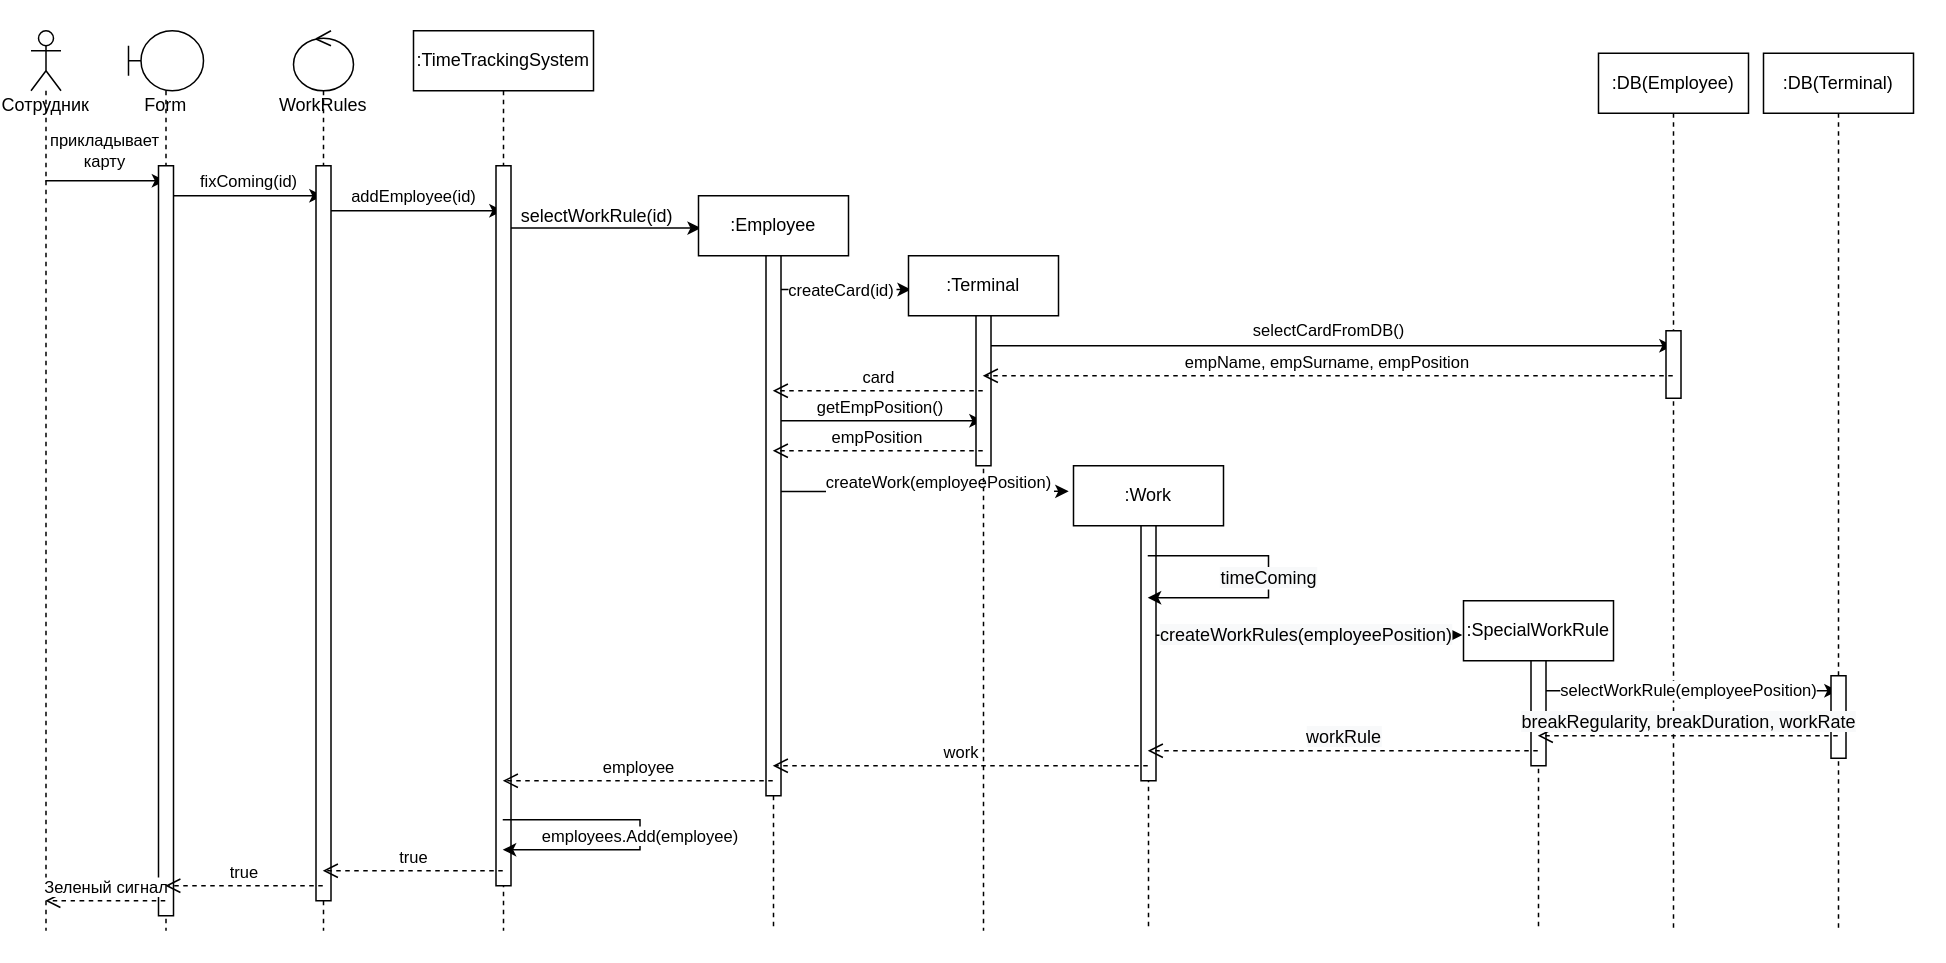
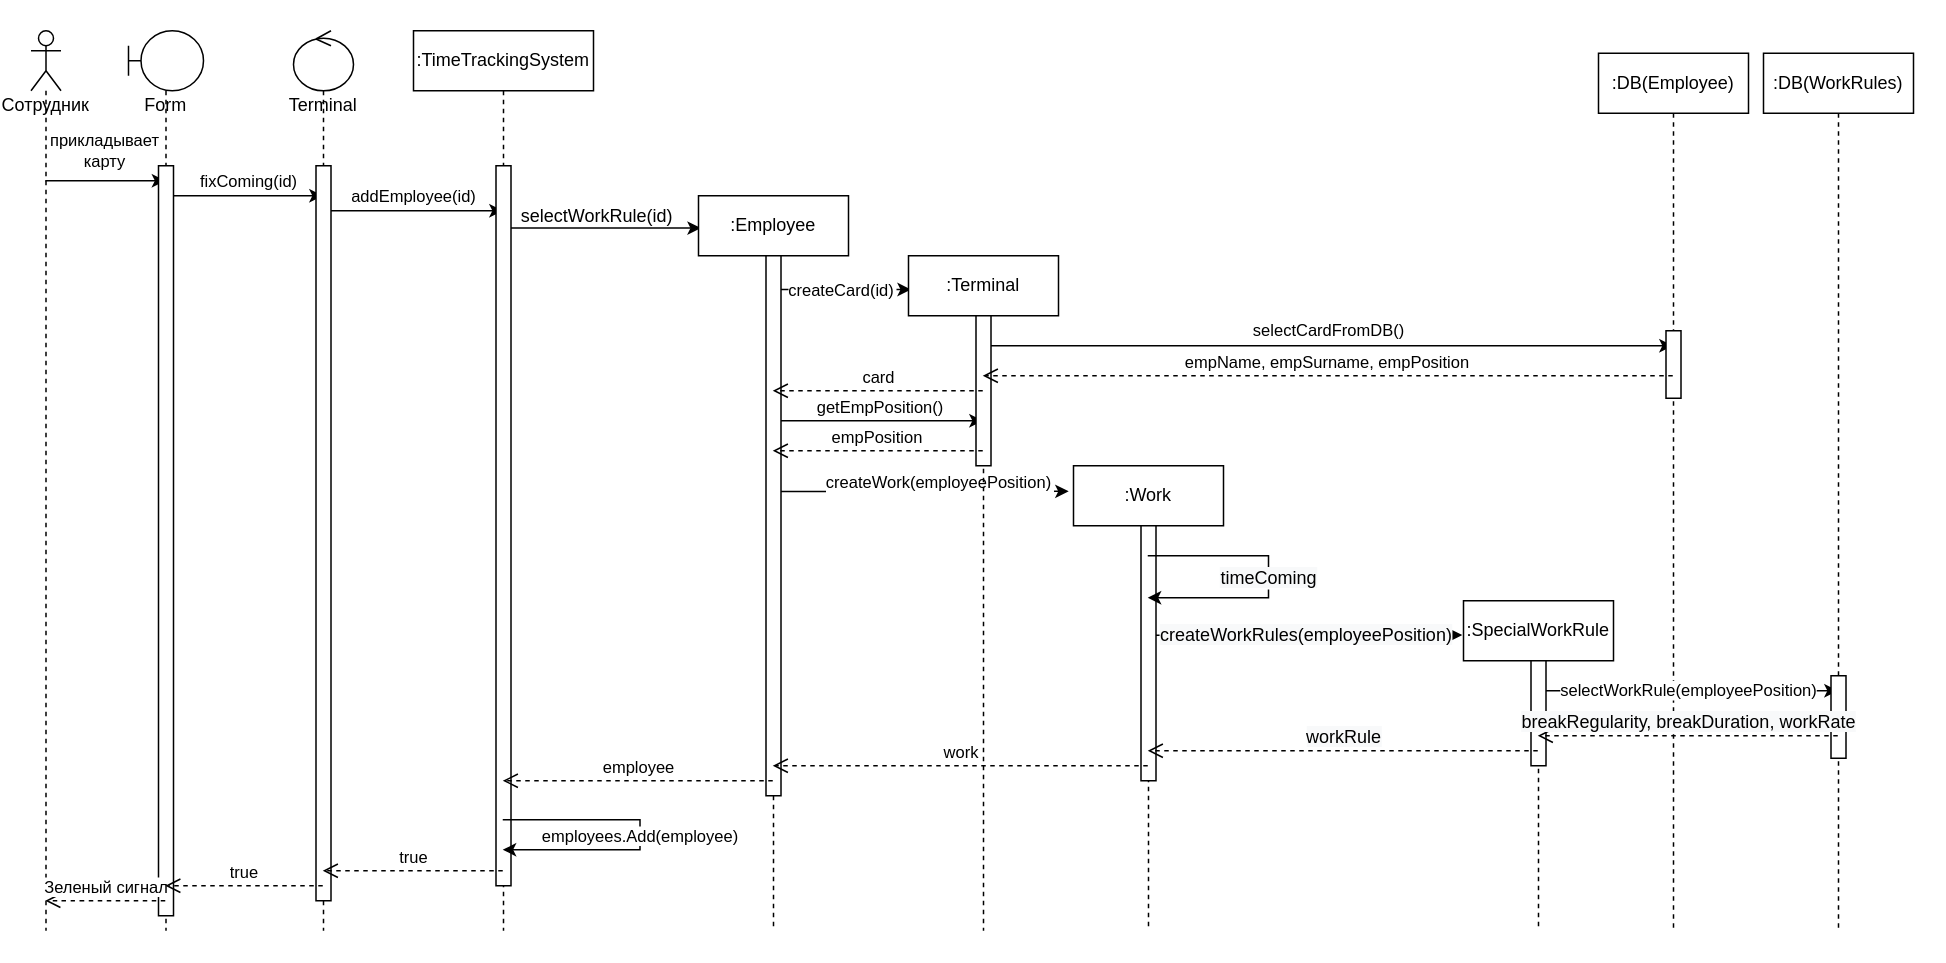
  <mxCell id="0" />
  <mxCell id="1" parent="0" />
  <mxCell id="2" value="прикладывает&lt;br&gt;карту" style="edgeStyle=orthogonalEdgeStyle;rounded=0;orthogonalLoop=1;jettySize=auto;html=1;" edge="1" parent="1" source="3" target="5"><mxGeometry x="-0.038" y="20" relative="1" as="geometry"><Array as="points"><mxPoint x="55" y="120" /><mxPoint x="55" y="120" /></Array><mxPoint x="1" as="offset" /></mxGeometry></mxCell>
  <mxCell id="3" value="Сотрудник" style="shape=umlLifeline;participant=umlActor;perimeter=lifelinePerimeter;whiteSpace=wrap;html=1;container=1;collapsible=0;recursiveResize=0;verticalAlign=top;spacingTop=36;outlineConnect=0;" vertex="1" parent="1"><mxGeometry x="20" y="20" width="20" height="600" as="geometry" /></mxCell>
  <mxCell id="4" value="fixComing(id)" style="edgeStyle=orthogonalEdgeStyle;rounded=0;orthogonalLoop=1;jettySize=auto;" edge="1" parent="1" source="5" target="8"><mxGeometry x="0.057" y="10" relative="1" as="geometry"><Array as="points"><mxPoint x="165" y="130" /><mxPoint x="165" y="130" /></Array><mxPoint x="1" as="offset" /></mxGeometry></mxCell>
  <mxCell id="5" value="Form" style="shape=umlLifeline;participant=umlBoundary;perimeter=lifelinePerimeter;whiteSpace=wrap;html=1;container=1;collapsible=0;recursiveResize=0;verticalAlign=top;spacingTop=36;outlineConnect=0;" vertex="1" parent="1"><mxGeometry x="85" y="20" width="50" height="600" as="geometry" /></mxCell>
  <mxCell id="6" value="" style="html=1;points=[];perimeter=orthogonalPerimeter;" vertex="1" parent="5"><mxGeometry x="20" y="90" width="10" height="500" as="geometry" /></mxCell>
  <mxCell id="7" value="addEmployee(id)" style="edgeStyle=orthogonalEdgeStyle;rounded=0;orthogonalLoop=1;jettySize=auto;" edge="1" parent="1" source="8" target="11"><mxGeometry x="0.008" y="10" relative="1" as="geometry"><Array as="points"><mxPoint x="265" y="140" /><mxPoint x="265" y="140" /></Array><mxPoint x="1" as="offset" /></mxGeometry></mxCell>
- <mxCell id="8" value="WorkRules" style="shape=umlLifeline;participant=umlControl;perimeter=lifelinePerimeter;whiteSpace=wrap;html=1;container=1;collapsible=0;recursiveResize=0;verticalAlign=top;spacingTop=36;outlineConnect=0;" vertex="1" parent="1"><mxGeometry x="195" y="20" width="40" height="600" as="geometry" /></mxCell>
+ <mxCell id="8" value="Terminal" style="shape=umlLifeline;participant=umlControl;perimeter=lifelinePerimeter;whiteSpace=wrap;html=1;container=1;collapsible=0;recursiveResize=0;verticalAlign=top;spacingTop=36;outlineConnect=0;" vertex="1" parent="1"><mxGeometry x="195" y="20" width="40" height="600" as="geometry" /></mxCell>
  <mxCell id="9" value="" style="html=1;points=[];perimeter=orthogonalPerimeter;" vertex="1" parent="8"><mxGeometry x="15" y="90" width="10" height="490" as="geometry" /></mxCell>
  <mxCell id="10" style="edgeStyle=orthogonalEdgeStyle;rounded=0;orthogonalLoop=1;jettySize=auto;html=0;entryX=0.016;entryY=0.044;entryDx=0;entryDy=0;entryPerimeter=0;" edge="1" parent="1" source="11" target="20"><mxGeometry relative="1" as="geometry"><mxPoint x="425" y="170" as="targetPoint" /><Array as="points"><mxPoint x="375" y="152" /><mxPoint x="375" y="152" /></Array></mxGeometry></mxCell>
  <mxCell id="11" value=":TimeTrackingSystem" style="shape=umlLifeline;perimeter=lifelinePerimeter;whiteSpace=wrap;html=1;container=1;collapsible=0;recursiveResize=0;outlineConnect=0;" vertex="1" parent="1"><mxGeometry x="275" y="20" width="120" height="600" as="geometry" /></mxCell>
  <mxCell id="12" value="" style="html=1;points=[];perimeter=orthogonalPerimeter;" vertex="1" parent="11"><mxGeometry x="55" y="90" width="10" height="480" as="geometry" /></mxCell>
  <mxCell id="13" value="Зеленый сигнал" style="html=1;verticalAlign=bottom;endArrow=open;dashed=1;endSize=8;" edge="1" parent="1" source="5" target="3"><mxGeometry relative="1" as="geometry"><mxPoint x="265" y="180" as="sourcePoint" /><mxPoint x="185" y="180" as="targetPoint" /><Array as="points"><mxPoint x="45" y="600" /></Array></mxGeometry></mxCell>
  <mxCell id="14" value="true" style="html=1;verticalAlign=bottom;endArrow=open;dashed=1;endSize=8;" edge="1" parent="1" source="8" target="5"><mxGeometry relative="1" as="geometry"><mxPoint x="265" y="180" as="sourcePoint" /><mxPoint x="185" y="180" as="targetPoint" /><Array as="points"><mxPoint x="145" y="590" /></Array></mxGeometry></mxCell>
  <mxCell id="15" value="true" style="html=1;verticalAlign=bottom;endArrow=open;dashed=1;endSize=8;" edge="1" parent="1" source="11" target="8"><mxGeometry relative="1" as="geometry"><mxPoint x="265" y="180" as="sourcePoint" /><mxPoint x="185" y="180" as="targetPoint" /><Array as="points"><mxPoint x="275" y="580" /></Array></mxGeometry></mxCell>
  <mxCell id="16" value="createCard(id)" style="edgeStyle=orthogonalEdgeStyle;rounded=0;orthogonalLoop=1;jettySize=auto;html=0;entryX=0.016;entryY=0.05;entryDx=0;entryDy=0;entryPerimeter=0;" edge="1" parent="1" source="20" target="24"><mxGeometry relative="1" as="geometry"><mxPoint x="601" y="193" as="targetPoint" /><Array as="points"><mxPoint x="585" y="193" /></Array></mxGeometry></mxCell>
  <mxCell id="17" style="edgeStyle=orthogonalEdgeStyle;rounded=0;orthogonalLoop=1;jettySize=auto;html=0;" edge="1" parent="1" source="20" target="24"><mxGeometry relative="1" as="geometry"><Array as="points"><mxPoint x="585" y="280" /><mxPoint x="585" y="280" /></Array></mxGeometry></mxCell>
  <mxCell id="18" value="getEmpPosition()" style="edgeLabel;align=center;verticalAlign=middle;resizable=0;points=[];html=1;" vertex="1" connectable="0" parent="17"><mxGeometry x="0.221" y="3" relative="1" as="geometry"><mxPoint x="-14.5" y="-7" as="offset" /></mxGeometry></mxCell>
  <mxCell id="19" value="createWork(employeePosition)" style="edgeStyle=orthogonalEdgeStyle;rounded=0;orthogonalLoop=1;jettySize=auto;entryX=-0.032;entryY=0.055;entryDx=0;entryDy=0;entryPerimeter=0;" edge="1" parent="1" source="20" target="32"><mxGeometry x="0.217" y="12" relative="1" as="geometry"><Array as="points"><mxPoint x="665" y="327" /></Array><mxPoint x="-9" y="6" as="offset" /></mxGeometry></mxCell>
  <mxCell id="20" value=":Employee" style="shape=umlLifeline;perimeter=lifelinePerimeter;whiteSpace=wrap;html=1;container=1;collapsible=0;recursiveResize=0;outlineConnect=0;" vertex="1" parent="1"><mxGeometry x="465" y="130" width="100" height="490" as="geometry" /></mxCell>
  <mxCell id="21" value="" style="html=1;points=[];perimeter=orthogonalPerimeter;" vertex="1" parent="20"><mxGeometry x="45" y="40" width="10" height="360" as="geometry" /></mxCell>
  <mxCell id="22" value="selectWorkRule(id)" style="text;whiteSpace=wrap;" vertex="1" parent="1"><mxGeometry x="345" y="130" width="110" height="10" as="geometry" /></mxCell>
  <mxCell id="23" value="selectCardFromDB()" style="edgeStyle=orthogonalEdgeStyle;rounded=0;orthogonalLoop=1;jettySize=auto;html=1;" edge="1" parent="1" source="24" target="26"><mxGeometry x="0.002" y="10" relative="1" as="geometry"><Array as="points"><mxPoint x="735" y="230" /><mxPoint x="735" y="230" /></Array><mxPoint as="offset" /></mxGeometry></mxCell>
  <mxCell id="24" value=":Terminal" style="shape=umlLifeline;perimeter=lifelinePerimeter;whiteSpace=wrap;html=1;container=1;collapsible=0;recursiveResize=0;outlineConnect=0;" vertex="1" parent="1"><mxGeometry x="605" y="170" width="100" height="450" as="geometry" /></mxCell>
  <mxCell id="25" value="" style="html=1;points=[];perimeter=orthogonalPerimeter;" vertex="1" parent="24"><mxGeometry x="45" y="40" width="10" height="100" as="geometry" /></mxCell>
  <mxCell id="26" value=":DB(Employee)" style="shape=umlLifeline;perimeter=lifelinePerimeter;whiteSpace=wrap;html=1;container=1;collapsible=0;recursiveResize=0;outlineConnect=0;" vertex="1" parent="1"><mxGeometry x="1065" y="35" width="100" height="585" as="geometry" /></mxCell>
  <mxCell id="27" value="" style="html=1;points=[];perimeter=orthogonalPerimeter;" vertex="1" parent="26"><mxGeometry x="45" y="185" width="10" height="45" as="geometry" /></mxCell>
  <mxCell id="28" value="empName, empSurname, empPosition" style="verticalAlign=bottom;endArrow=open;dashed=1;endSize=8;" edge="1" parent="1" source="26" target="24"><mxGeometry relative="1" as="geometry"><mxPoint x="765" y="210" as="sourcePoint" /><mxPoint x="685" y="210" as="targetPoint" /><Array as="points"><mxPoint x="725" y="250" /></Array></mxGeometry></mxCell>
  <mxCell id="29" value="card" style="html=1;verticalAlign=bottom;endArrow=open;dashed=1;endSize=8;" edge="1" parent="1" source="24" target="20"><mxGeometry relative="1" as="geometry"><mxPoint x="765" y="250" as="sourcePoint" /><mxPoint x="685" y="250" as="targetPoint" /><Array as="points"><mxPoint x="585" y="260" /></Array></mxGeometry></mxCell>
  <mxCell id="30" value="empPosition" style="verticalAlign=bottom;endArrow=open;dashed=1;endSize=8;" edge="1" parent="1" source="24" target="20"><mxGeometry relative="1" as="geometry"><mxPoint x="765" y="250" as="sourcePoint" /><mxPoint x="685" y="250" as="targetPoint" /><Array as="points"><mxPoint x="585" y="300" /></Array></mxGeometry></mxCell>
  <mxCell id="31" value="&lt;span style=&quot;font-size: 12px ; text-align: left ; background-color: rgb(248 , 249 , 250)&quot;&gt;createWorkRules(employeePosition)&lt;/span&gt;" style="edgeStyle=orthogonalEdgeStyle;rounded=0;orthogonalLoop=1;jettySize=auto;html=1;entryX=-0.008;entryY=0.104;entryDx=0;entryDy=0;entryPerimeter=0;" edge="1" parent="1" source="32" target="35"><mxGeometry relative="1" as="geometry"><mxPoint x="985" y="420" as="targetPoint" /><Array as="points"><mxPoint x="875" y="423" /><mxPoint x="875" y="423" /></Array></mxGeometry></mxCell>
  <mxCell id="32" value=":Work" style="shape=umlLifeline;perimeter=lifelinePerimeter;whiteSpace=wrap;html=1;container=1;collapsible=0;recursiveResize=0;outlineConnect=0;" vertex="1" parent="1"><mxGeometry x="715" y="310" width="100" height="310" as="geometry" /></mxCell>
  <mxCell id="33" value="" style="html=1;points=[];perimeter=orthogonalPerimeter;" vertex="1" parent="32"><mxGeometry x="45" y="40" width="10" height="170" as="geometry" /></mxCell>
  <mxCell id="34" value="selectWorkRule(employeePosition)" style="edgeStyle=orthogonalEdgeStyle;rounded=0;orthogonalLoop=1;jettySize=auto;html=1;" edge="1" parent="1" source="35" target="38"><mxGeometry relative="1" as="geometry"><Array as="points"><mxPoint x="1125" y="460" /><mxPoint x="1125" y="460" /></Array></mxGeometry></mxCell>
  <mxCell id="35" value=":SpecialWorkRule" style="shape=umlLifeline;perimeter=lifelinePerimeter;whiteSpace=wrap;html=1;container=1;collapsible=0;recursiveResize=0;outlineConnect=0;" vertex="1" parent="1"><mxGeometry x="975" y="400" width="100" height="220" as="geometry" /></mxCell>
  <mxCell id="36" value="" style="html=1;points=[];perimeter=orthogonalPerimeter;" vertex="1" parent="35"><mxGeometry x="45" y="40" width="10" height="70" as="geometry" /></mxCell>
  <mxCell id="37" value="&lt;span style=&quot;font-size: 12px ; text-align: left ; background-color: rgb(248 , 249 , 250)&quot;&gt;timeComing&lt;/span&gt;" style="edgeStyle=orthogonalEdgeStyle;rounded=0;orthogonalLoop=1;jettySize=auto;html=1;" edge="1" parent="1" source="32" target="32"><mxGeometry relative="1" as="geometry"><mxPoint x="765" y="370" as="sourcePoint" /><mxPoint x="764.5" y="398" as="targetPoint" /><Array as="points"><mxPoint x="845" y="370" /><mxPoint x="845" y="398" /></Array></mxGeometry></mxCell>
- <mxCell id="38" value=":DB(Terminal)" style="shape=umlLifeline;perimeter=lifelinePerimeter;whiteSpace=wrap;html=1;container=1;collapsible=0;recursiveResize=0;outlineConnect=0;" vertex="1" parent="1"><mxGeometry x="1175" y="35" width="100" height="585" as="geometry" /></mxCell>
+ <mxCell id="38" value=":DB(WorkRules)" style="shape=umlLifeline;perimeter=lifelinePerimeter;whiteSpace=wrap;html=1;container=1;collapsible=0;recursiveResize=0;outlineConnect=0;" vertex="1" parent="1"><mxGeometry x="1175" y="35" width="100" height="585" as="geometry" /></mxCell>
  <mxCell id="39" value="" style="html=1;points=[];perimeter=orthogonalPerimeter;" vertex="1" parent="38"><mxGeometry x="45" y="415" width="10" height="55" as="geometry" /></mxCell>
  <mxCell id="40" value="&lt;span style=&quot;font-size: 12px ; text-align: left ; background-color: rgb(248 , 249 , 250)&quot;&gt;breakRegularity,&amp;nbsp;&lt;/span&gt;&lt;span style=&quot;font-size: 12px ; text-align: left ; background-color: rgb(248 , 249 , 250)&quot;&gt;breakDuration,&amp;nbsp;&lt;/span&gt;&lt;span style=&quot;font-size: 12px ; text-align: left ; background-color: rgb(248 , 249 , 250)&quot;&gt;workRate&lt;/span&gt;" style="html=1;verticalAlign=bottom;endArrow=open;dashed=1;endSize=8;" edge="1" parent="1" source="38" target="35"><mxGeometry relative="1" as="geometry"><mxPoint x="765" y="490" as="sourcePoint" /><mxPoint x="685" y="490" as="targetPoint" /><Array as="points"><mxPoint x="1115" y="490" /></Array></mxGeometry></mxCell>
  <mxCell id="41" value="&lt;span style=&quot;font-size: 12px ; text-align: left ; background-color: rgb(248 , 249 , 250)&quot;&gt;workRule&lt;/span&gt;" style="html=1;verticalAlign=bottom;endArrow=open;dashed=1;endSize=8;" edge="1" parent="1" source="35" target="32"><mxGeometry relative="1" as="geometry"><mxPoint x="765" y="480" as="sourcePoint" /><mxPoint x="685" y="480" as="targetPoint" /><Array as="points"><mxPoint x="895" y="500" /></Array></mxGeometry></mxCell>
  <mxCell id="42" value="work" style="html=1;verticalAlign=bottom;endArrow=open;dashed=1;endSize=8;" edge="1" parent="1" source="32" target="20"><mxGeometry relative="1" as="geometry"><mxPoint x="765" y="490" as="sourcePoint" /><mxPoint x="685" y="490" as="targetPoint" /><Array as="points"><mxPoint x="705" y="510" /></Array></mxGeometry></mxCell>
  <mxCell id="43" value="employee" style="html=1;verticalAlign=bottom;endArrow=open;dashed=1;endSize=8;" edge="1" parent="1" source="20" target="11"><mxGeometry relative="1" as="geometry"><mxPoint x="535" y="490" as="sourcePoint" /><mxPoint x="455" y="490" as="targetPoint" /><Array as="points"><mxPoint x="435" y="520" /></Array></mxGeometry></mxCell>
  <mxCell id="44" value="employees.Add(employee)" style="edgeStyle=orthogonalEdgeStyle;rounded=0;orthogonalLoop=1;jettySize=auto;html=1;" edge="1" parent="1" source="11" target="11"><mxGeometry relative="1" as="geometry"><mxPoint x="335" y="546" as="sourcePoint" /><mxPoint x="335" y="566" as="targetPoint" /><Array as="points"><mxPoint x="426" y="546" /><mxPoint x="426" y="566" /></Array></mxGeometry></mxCell>
